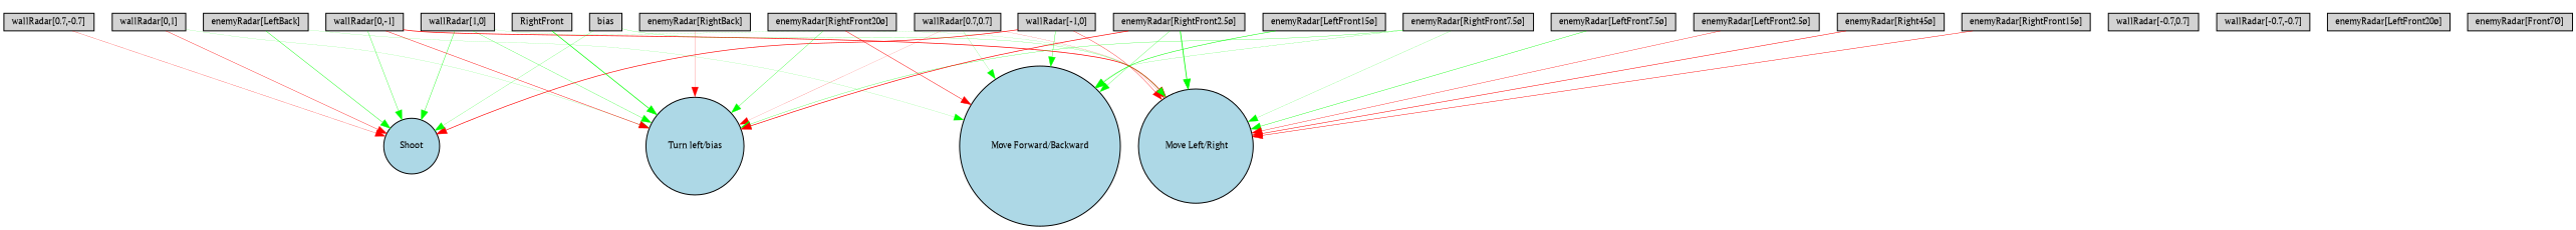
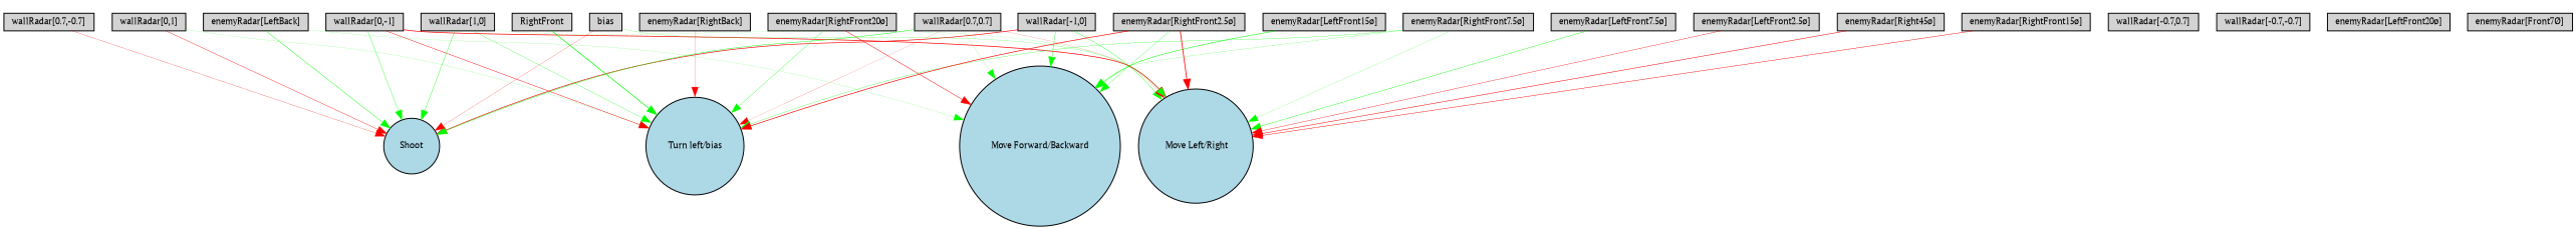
  digraph {
    fontname="PT Serif"
    node [fillcolor=lightgray fontname="PT Serif" fontsize=9 shape=box style=filled]
    edge [color=green fontname="PT Serif" style=solid]
    "wallRadar[1,0]" [height=0.2 width=0.2]
    Shoot [fillcolor=lightblue height=0.2 shape=circle width=0.2]
    " Move Left/Right" [fillcolor=lightblue height=0.2 shape=circle width=0.2]
    n4 [fillcolor=lightblue height=0.2 label="Turn left/bias" shape=circle width=0.2]
    "wallRadar[0,1]" [height=0.2 width=0.2]
    "wallRadar[-1,0]" [height=0.2 width=0.2]
    "Move Forward/Backward" [fillcolor=lightblue height=0.2 shape=circle width=0.2]
    "wallRadar[0,-1]" [height=0.2 width=0.2]
    "wallRadar[0.7,0.7]" [height=0.2 width=0.2]
    "wallRadar[-0.7,0.7]" [height=0.2 width=0.2]
    "wallRadar[-0.7,-0.7]" [height=0.2 width=0.2]
    "wallRadar[0.7,-0.7]" [height=0.2 width=0.2]
    "enemyRadar[RightBack]" [height=0.2 width=0.2]
    "enemyRadar[LeftBack]" [height=0.2 width=0.2]
    "enemyRadar[Right45ø]" [height=0.2 width=0.2]
    "enemyRadar[RightFront20ø]" [height=0.2 width=0.2]
    "enemyRadar[LeftFront20ø]" [height=0.2 width=0.2]
    "enemyRadar[RightFront15ø]" [height=0.2 width=0.2]
    "enemyRadar[LeftFront15ø]" [height=0.2 width=0.2]
    "enemyRadar[RightFront7.5ø]" [height=0.2 width=0.2]
    "enemyRadar[LeftFront7.5ø]" [height=0.2 width=0.2]
    "enemyRadar[RightFront2.5ø]" [height=0.2 width=0.2]
    "enemyRadar[LeftFront2.5ø]" [height=0.2 width=0.2]
    "enemyRadar[Front7Ø]" [height=0.2 width=0.2]
    n25 [height=0.2 label=RightFront width=0.2]
    bias [height=0.2 width=0.2]
    "wallRadar[1,0]" -> Shoot [penwidth=0.38503230752399087]
    "wallRadar[1,0]" -> " Move Left/Right" [penwidth=0.10173545282457173]
    "wallRadar[1,0]" -> n4 [penwidth=0.2739819362428696]
    "wallRadar[0,1]" -> Shoot [color=red penwidth=0.3602349435627801]
    "wallRadar[0,1]" -> n4 [penwidth=0.12880894677932722]
    "wallRadar[-1,0]" -> Shoot [color=red penwidth=0.6434036354447566]
-   "wallRadar[-1,0]" -> " Move Left/Right" [color=red penwidth=0.3514122880846944]
+   "wallRadar[-1,0]" -> " Move Left/Right" [penwidth=0.3514122880846944]
    "wallRadar[-1,0]" -> "Move Forward/Backward" [penwidth=0.33335599318281517]
    "wallRadar[0,-1]" -> Shoot [penwidth=0.3388160917999974]
    "wallRadar[0,-1]" -> " Move Left/Right" [color=red penwidth=0.714285354268181]
    "wallRadar[0,-1]" -> n4 [color=red penwidth=0.4321864514846513]
+   "wallRadar[0.7,0.7]" -> Shoot [penwidth=0.4365567763488969]
    "wallRadar[0.7,0.7]" -> " Move Left/Right" [color=red penwidth=0.14341468753821685]
    "wallRadar[0.7,0.7]" -> n4 [color=red penwidth=0.1325141250739915]
    "wallRadar[0.7,0.7]" -> "Move Forward/Backward" [penwidth=0.15427014715582005]
    "wallRadar[0.7,-0.7]" -> Shoot [color=red penwidth=0.23622666373401452]
    "enemyRadar[RightBack]" -> n4 [color=red penwidth=0.18737446405855532]
    "enemyRadar[LeftBack]" -> Shoot [penwidth=0.4270430272365425]
    "enemyRadar[LeftBack]" -> "Move Forward/Backward" [penwidth=0.12520200644371132]
    "enemyRadar[Right45ø]" -> " Move Left/Right" [color=red penwidth=0.5091848502091205]
    "enemyRadar[RightFront20ø]" -> n4 [penwidth=0.29793031709481177]
    "enemyRadar[RightFront20ø]" -> "Move Forward/Backward" [color=red penwidth=0.4647019199822373]
    "enemyRadar[RightFront15ø]" -> " Move Left/Right" [color=red penwidth=0.4561855197575043]
    "enemyRadar[LeftFront15ø]" -> "Move Forward/Backward" [penwidth=0.5226687411009958]
    "enemyRadar[RightFront7.5ø]" -> " Move Left/Right" [penwidth=0.16368352865251312]
    "enemyRadar[RightFront7.5ø]" -> n4 [penwidth=0.27005209264424546]
    "enemyRadar[RightFront7.5ø]" -> "Move Forward/Backward" [penwidth=0.17496227505198736]
    "enemyRadar[LeftFront7.5ø]" -> " Move Left/Right" [penwidth=0.4037171372703505]
-   "enemyRadar[RightFront2.5ø]" -> " Move Left/Right" [penwidth=0.7986812033004812]
+   "enemyRadar[RightFront2.5ø]" -> " Move Left/Right" [color=red penwidth=0.7986812033004812]
    "enemyRadar[RightFront2.5ø]" -> n4 [color=red penwidth=0.6627044486898918]
    "enemyRadar[RightFront2.5ø]" -> "Move Forward/Backward" [penwidth=0.260408713126711]
    "enemyRadar[LeftFront2.5ø]" -> " Move Left/Right" [color=red penwidth=0.37072555514781413]
    n25 -> n4 [penwidth=0.6974564002576562]
-   bias -> Shoot [penwidth=0.19431740280259546]
+   bias -> Shoot [color=red penwidth=0.19431740280259546]
    bias -> " Move Left/Right" [penwidth=0.1948623565121168]
  }
